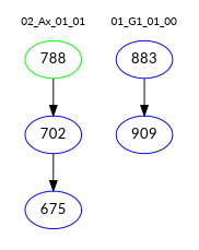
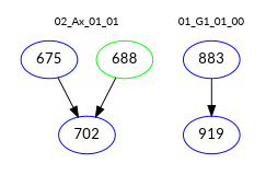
  digraph {
    fontname=Lato
    node [color=blue fontname=Lato]
    edge [color=black fontname=Lato]
-   n1 [color=green label=788]
+   n1 [color=green label=688]
    n2 [label=675]
    n3 [label=702]
    n4 [label=883]
-   n5 [label=909]
+   n5 [label=919]
    subgraph cluster_1 {
      color=white
      fontsize=10
      label="02_Ax_01_01"
      n1
      n2
      n3
    }
    subgraph cluster_2 {
      color=white
      fontsize=10
      label="01_G1_01_00"
      n4
      n5
    }
    n1 -> n3
-   n3 -> n2
+   n2 -> n3
    n4 -> n5
  }
